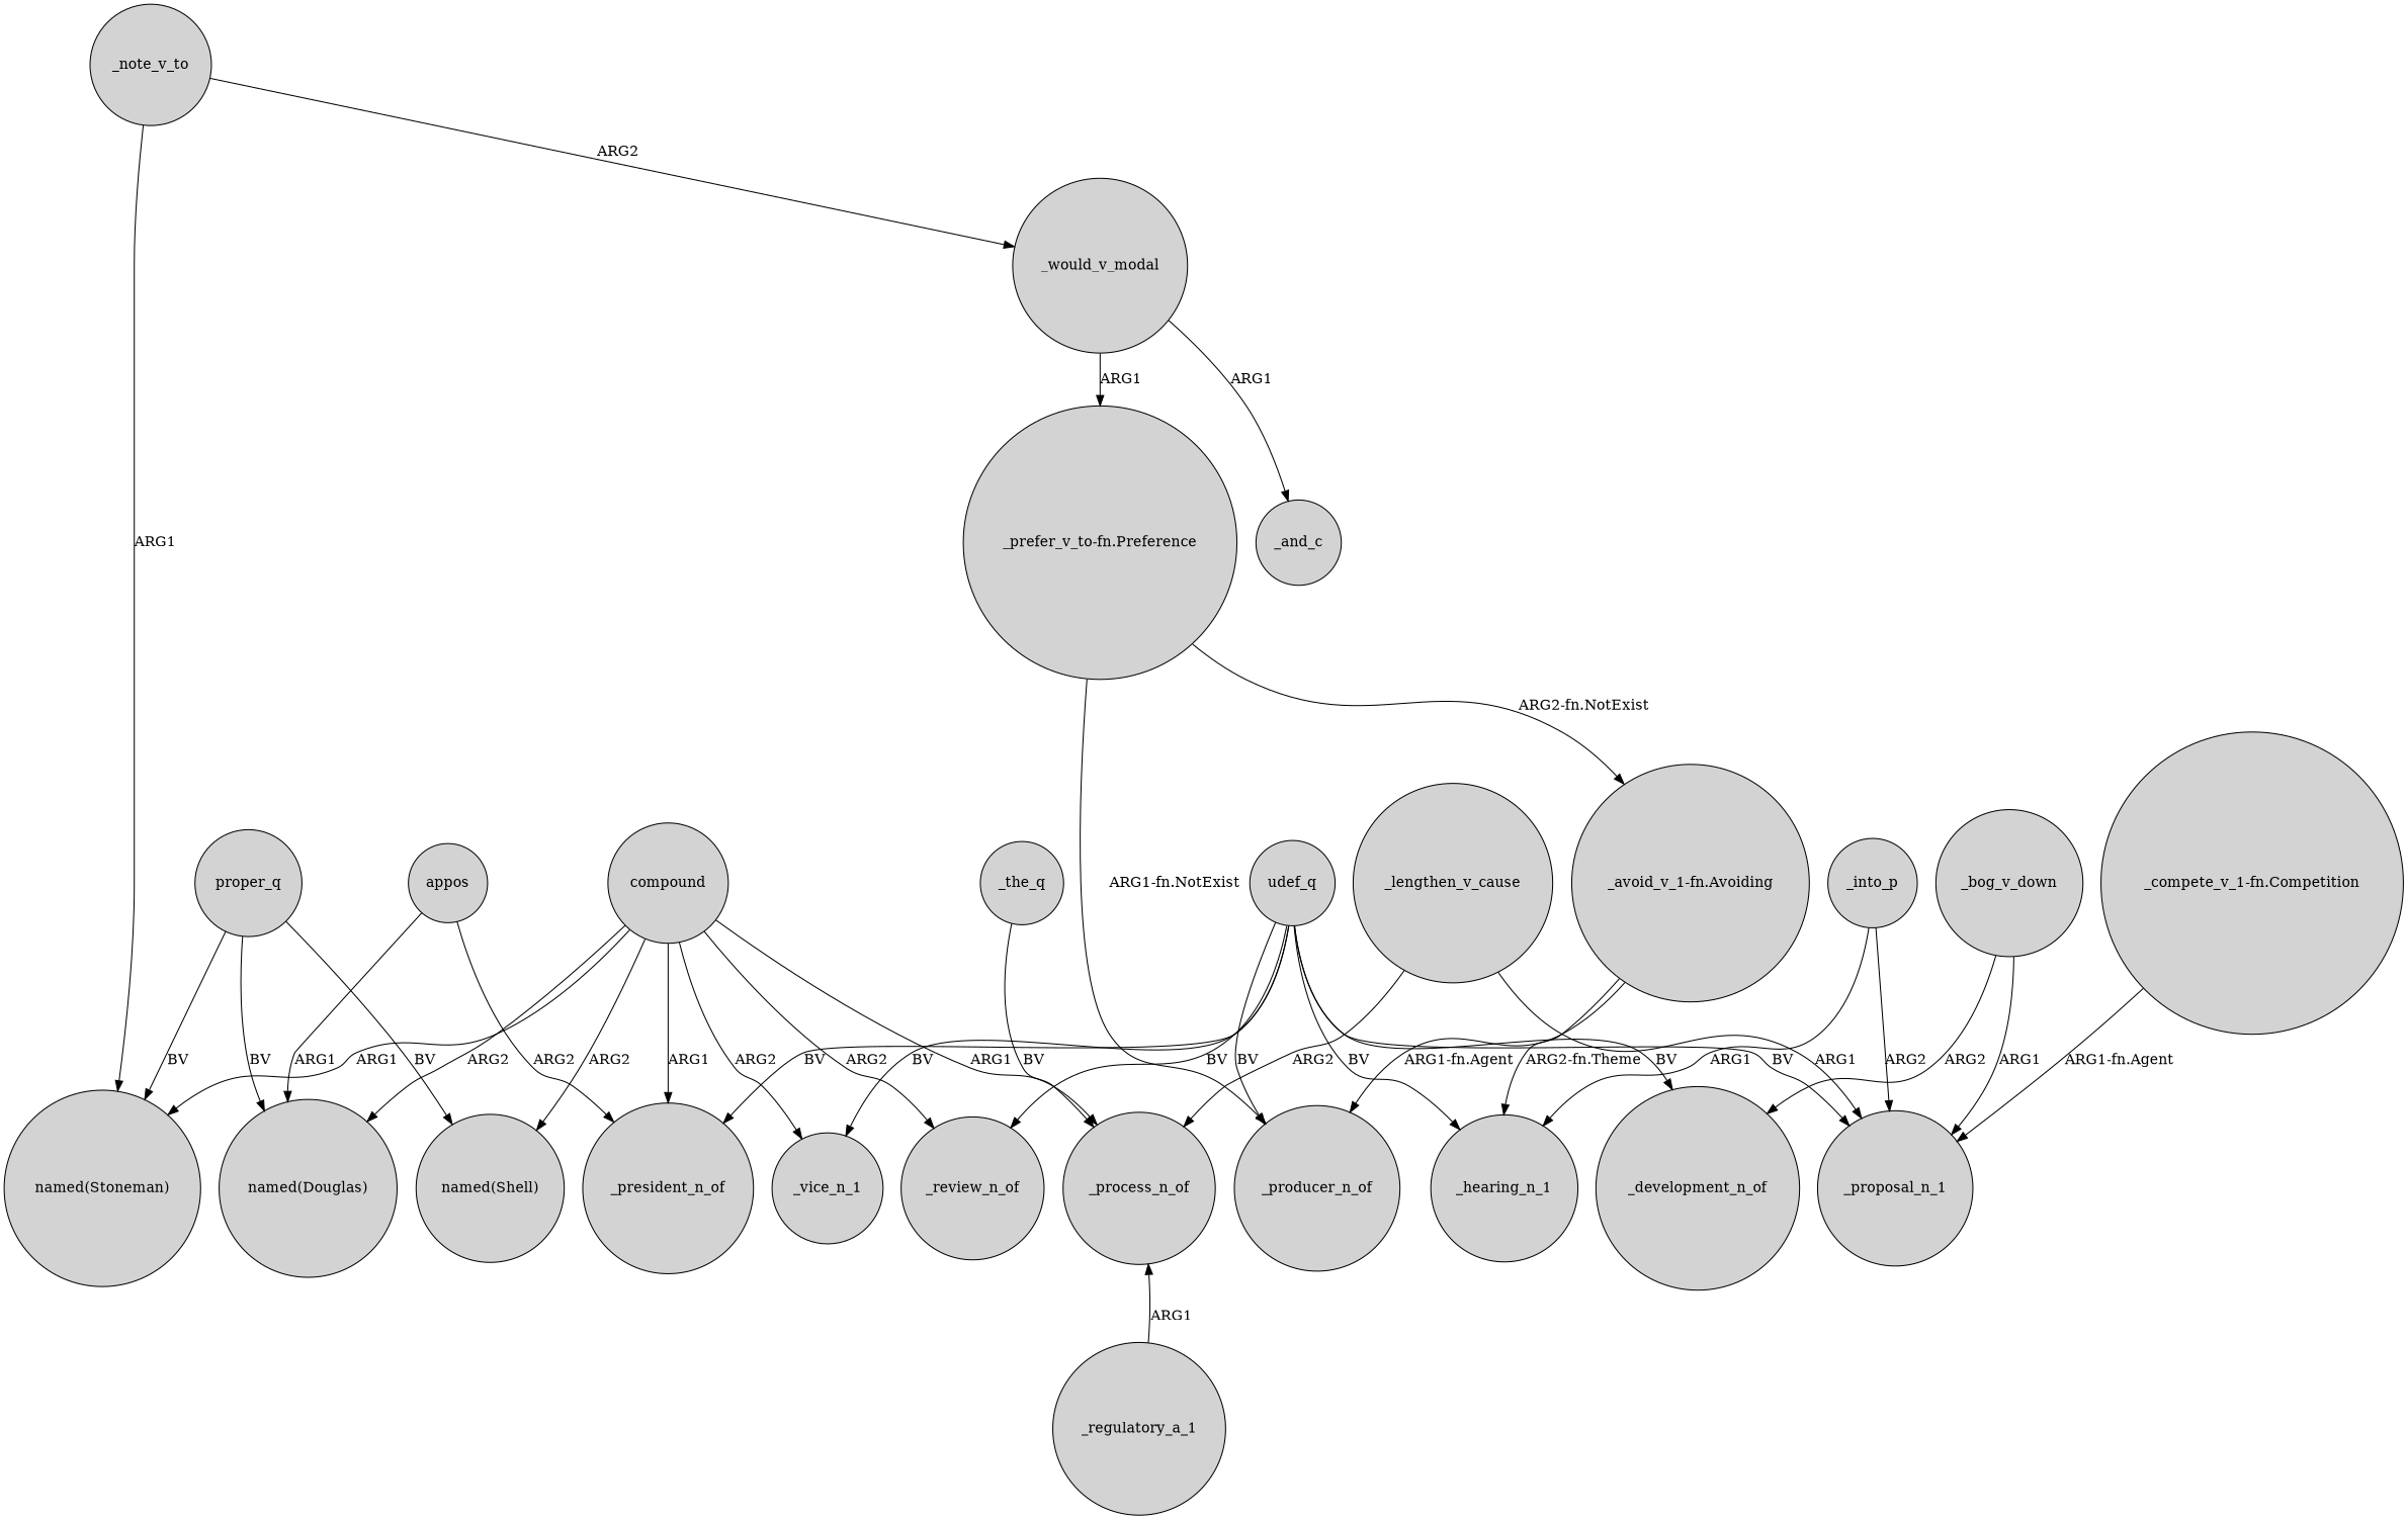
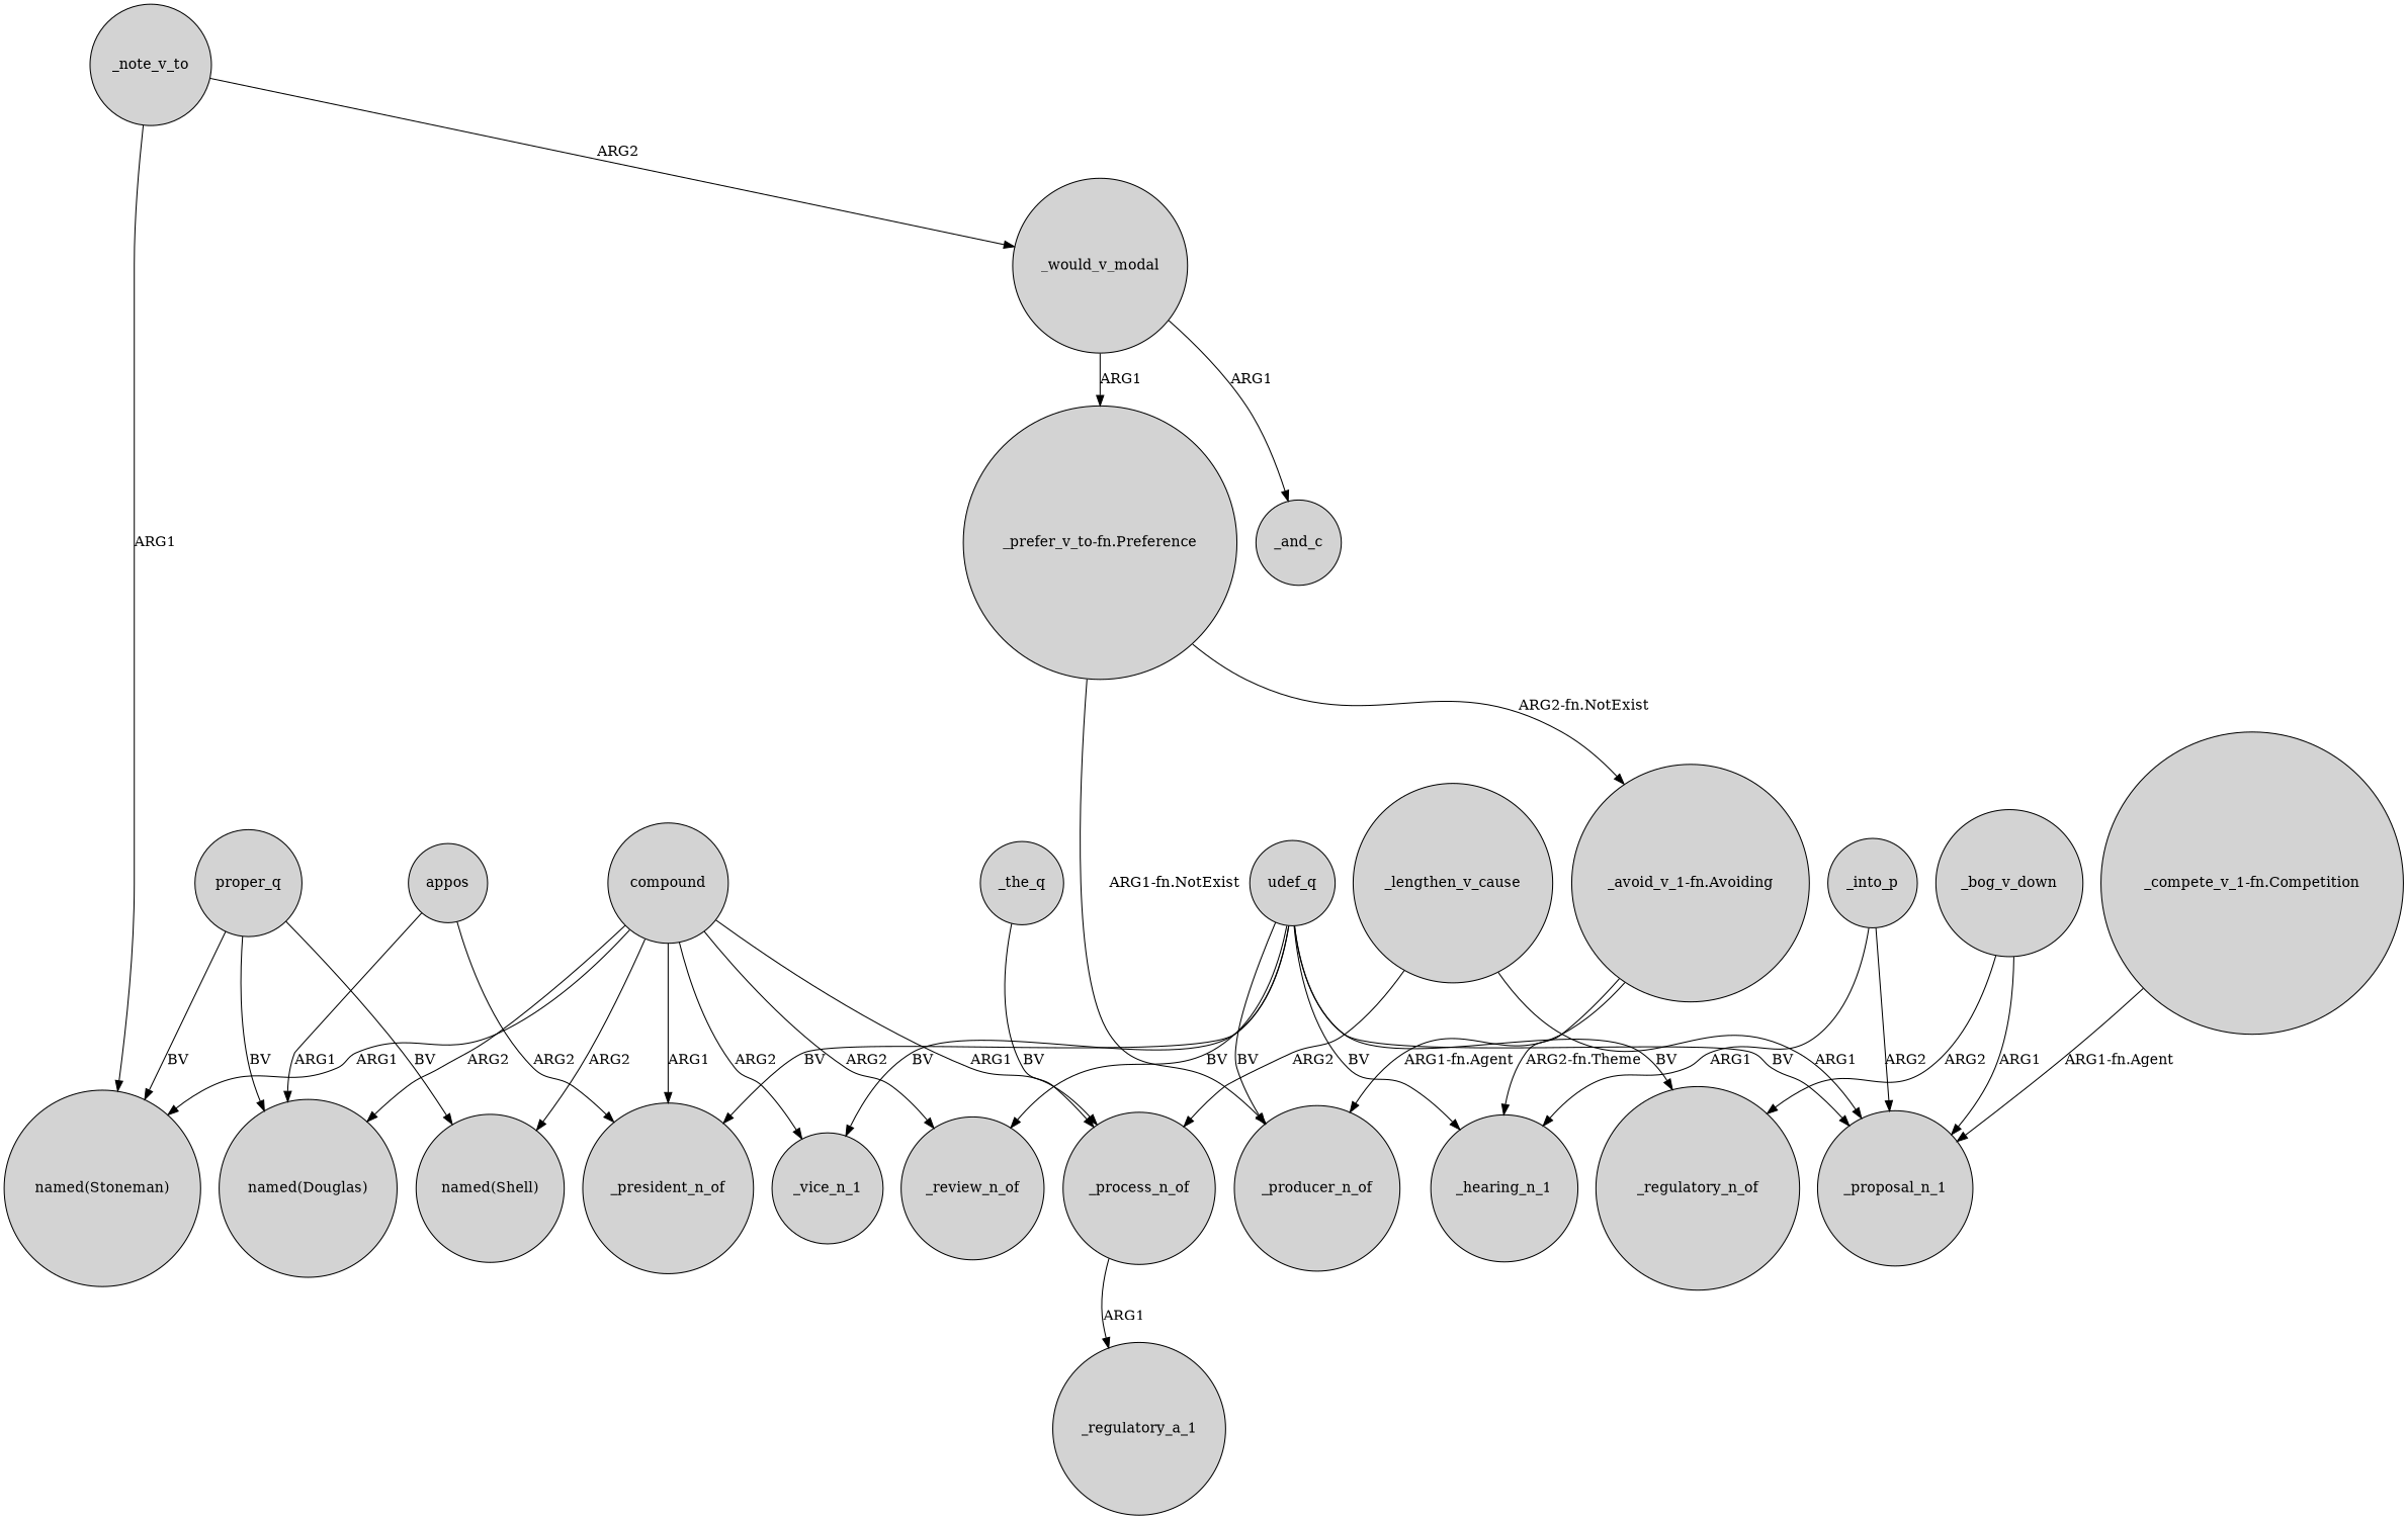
  digraph {
    node [shape=circle style=filled]
    compound
    _process_n_of
    _vice_n_1
    "named(Stoneman)"
    _review_n_of
    _president_n_of
    "named(Douglas)"
    "named(Shell)"
    _would_v_modal
    _and_c
    "_prefer_v_to-fn.Preference"
    _producer_n_of
    "_avoid_v_1-fn.Avoiding"
    udef_q
    _hearing_n_1
    _proposal_n_1
-   _development_n_of
+   _development_n_of [label=_regulatory_n_of]
    proper_q
    _into_p
    _note_v_to
    _bog_v_down
    "_compete_v_1-fn.Competition"
    _lengthen_v_cause
    appos
    _regulatory_a_1
    _the_q
    compound -> _process_n_of [label=ARG1]
    compound -> _vice_n_1 [label=ARG2]
    compound -> "named(Stoneman)" [label=ARG1]
    compound -> _review_n_of [label=ARG2]
    compound -> _president_n_of [label=ARG1]
    compound -> "named(Douglas)" [label=ARG2]
    compound -> "named(Shell)" [label=ARG2]
    _would_v_modal -> _and_c [label=ARG1]
    _would_v_modal -> "_prefer_v_to-fn.Preference" [label=ARG1]
    "_prefer_v_to-fn.Preference" -> _producer_n_of [label="ARG1-fn.NotExist"]
    "_prefer_v_to-fn.Preference" -> "_avoid_v_1-fn.Avoiding" [label="ARG2-fn.NotExist"]
    "_avoid_v_1-fn.Avoiding" -> _producer_n_of [label="ARG1-fn.Agent"]
    "_avoid_v_1-fn.Avoiding" -> _hearing_n_1 [label="ARG2-fn.Theme"]
    udef_q -> _vice_n_1 [label=BV]
    udef_q -> _review_n_of [label=BV]
    udef_q -> _president_n_of [label=BV]
    udef_q -> _producer_n_of [label=BV]
    udef_q -> _hearing_n_1 [label=BV]
    udef_q -> _proposal_n_1 [label=BV]
    udef_q -> _development_n_of [label=BV]
    proper_q -> "named(Stoneman)" [label=BV]
    proper_q -> "named(Douglas)" [label=BV]
    proper_q -> "named(Shell)" [label=BV]
    _into_p -> _hearing_n_1 [label=ARG1]
    _into_p -> _proposal_n_1 [label=ARG2]
    _note_v_to -> "named(Stoneman)" [label=ARG1]
    _note_v_to -> _would_v_modal [label=ARG2]
    _bog_v_down -> _proposal_n_1 [label=ARG1]
    _bog_v_down -> _development_n_of [label=ARG2]
    "_compete_v_1-fn.Competition" -> _proposal_n_1 [label="ARG1-fn.Agent"]
    _lengthen_v_cause -> _process_n_of [label=ARG2]
    _lengthen_v_cause -> _proposal_n_1 [label=ARG1]
    appos -> _president_n_of [label=ARG2]
    appos -> "named(Douglas)" [label=ARG1]
-   _regulatory_a_1 -> _process_n_of [label=ARG1]
+   _process_n_of -> _regulatory_a_1 [label=ARG1]
    _the_q -> _process_n_of [label=BV]
  }
